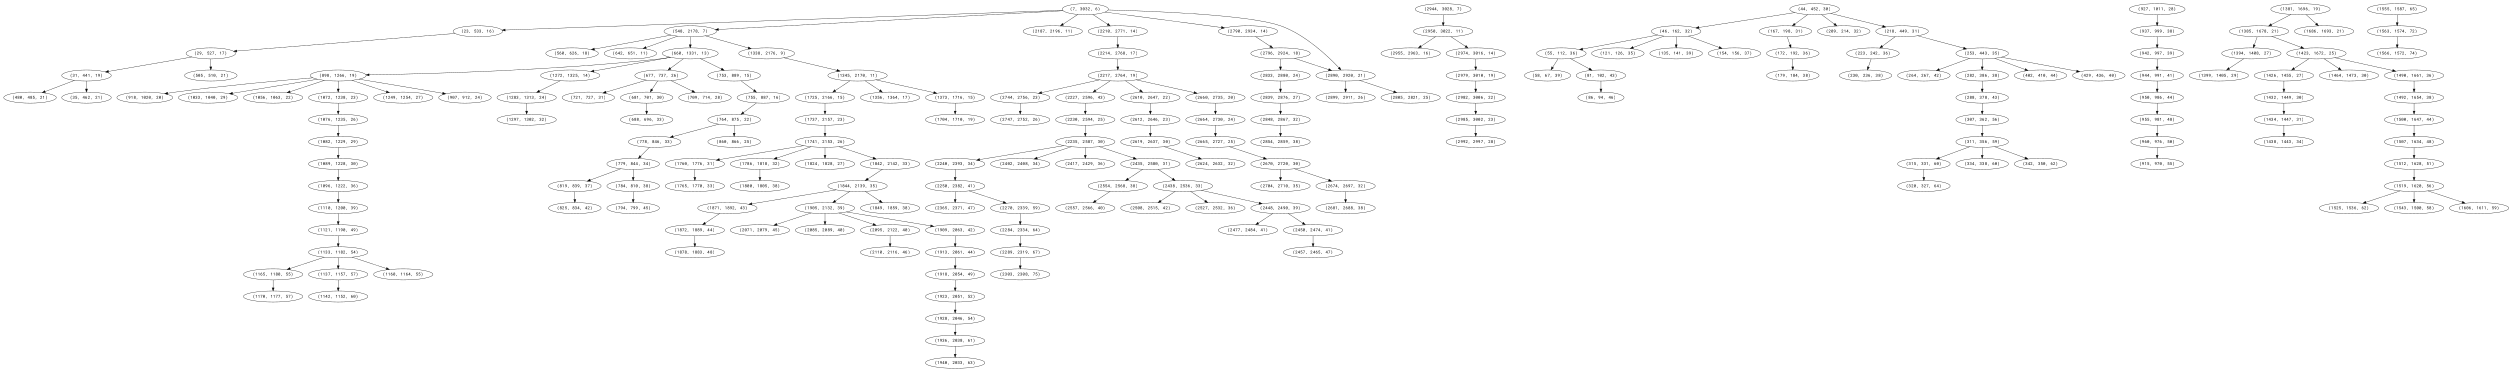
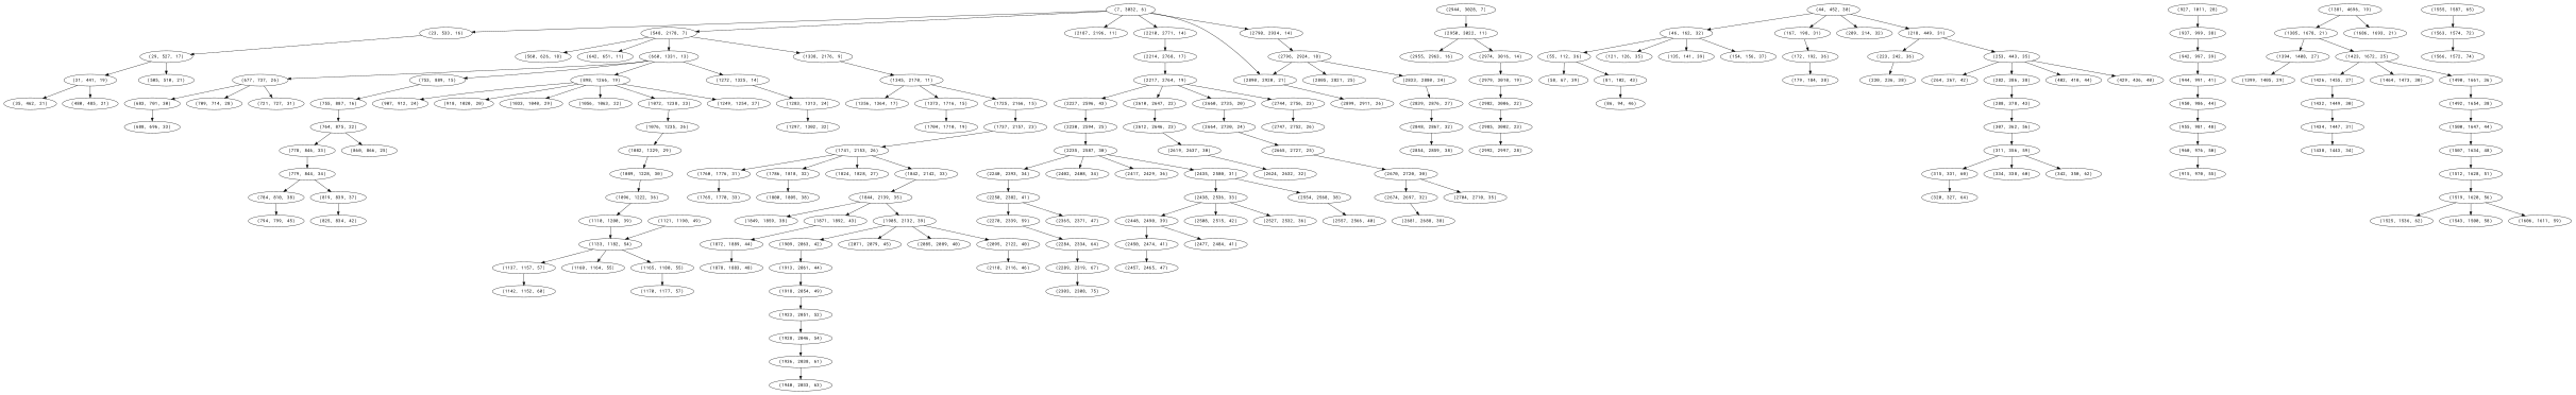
  digraph {
    fontname="Roboto Mono"
    node [fontname="Roboto Mono"]
    edge [fontname="Roboto Mono"]
    "(7, 3032, 6)"
    "(23, 533, 16)"
    "(548, 2178, 7)"
    "(2187, 2196, 11)"
    "(2210, 2771, 14)"
    "(2790, 2934, 14)"
    "(2890, 2920, 21)"
    "(29, 527, 17)"
    "(560, 626, 18)"
    "(642, 651, 11)"
    "(660, 1331, 13)"
    "(1338, 2176, 9)"
    "(2214, 2768, 17)"
    "(2796, 2924, 18)"
    "(2944, 3028, 7)"
    "(2950, 3022, 11)"
    n17 [label="(31, 441, 19)"]
    "(505, 510, 21)"
    "(35, 462, 21)"
    "(480, 485, 21)"
    "(44, 452, 30)"
    "(46, 162, 32)"
    "(167, 198, 31)"
    "(209, 214, 32)"
    "(218, 449, 31)"
    "(55, 112, 36)"
    "(121, 126, 35)"
    "(135, 141, 39)"
    "(154, 156, 37)"
    "(172, 192, 36)"
    "(223, 242, 36)"
    "(253, 443, 35)"
    "(58, 67, 39)"
    "(81, 102, 43)"
    "(86, 94, 46)"
    "(179, 184, 38)"
    "(230, 236, 38)"
    "(264, 267, 42)"
    "(282, 386, 38)"
    "(402, 410, 44)"
    "(429, 436, 40)"
    "(288, 378, 43)"
    "(307, 362, 56)"
    "(311, 356, 59)"
    "(315, 331, 60)"
    "(334, 338, 60)"
    "(342, 350, 62)"
    "(320, 327, 64)"
    "(677, 737, 26)"
    "(753, 889, 15)"
    "(898, 1266, 19)"
    "(1272, 1325, 14)"
    "(1345, 2170, 11)"
-   "(683, 701, 30)" [label="(681, 701, 30)"]
+   "(683, 701, 30)"
    "(709, 714, 28)"
    "(721, 727, 31)"
    "(755, 887, 16)"
    "(907, 912, 24)"
    "(918, 1020, 20)"
    "(1033, 1040, 29)"
    "(1056, 1063, 22)"
    "(1072, 1238, 23)"
    "(1249, 1254, 27)"
    "(1283, 1313, 24)"
    "(688, 696, 33)"
    "(764, 875, 22)"
    "(778, 846, 33)"
    "(860, 866, 25)"
    "(779, 844, 34)"
    "(784, 810, 38)"
    "(819, 839, 37)"
    "(794, 799, 45)"
    "(825, 834, 42)"
    "(1076, 1235, 26)"
    "(927, 1011, 28)"
    "(937, 999, 38)"
    n77 [label="(942, 997, 39)"]
    "(944, 991, 41)"
    "(950, 986, 44)"
    "(955, 981, 48)"
    "(960, 976, 50)"
    n82 [label="(915, 970, 55)"]
    "(1082, 1229, 29)"
    "(1089, 1228, 30)"
    "(1096, 1222, 36)"
    "(1110, 1200, 39)"
    "(1121, 1190, 49)"
    "(1133, 1182, 54)"
    "(1137, 1157, 57)"
    "(1160, 1164, 55)"
    "(1165, 1180, 55)"
    "(1142, 1152, 60)"
    "(1170, 1177, 57)"
    "(1297, 1302, 32)"
    "(1356, 1364, 17)"
    "(1373, 1716, 15)"
    "(1725, 2166, 15)"
    "(1704, 1710, 19)"
    "(1737, 2157, 23)"
-   "(1381, 1696, 19)"
+   "(1381, 1696, 19)" [label="(1381, 4696, 19)"]
    "(1385, 1678, 21)"
    "(1686, 1693, 21)"
    "(1394, 1408, 27)"
    "(1423, 1672, 25)"
    "(1399, 1405, 29)"
    "(1426, 1455, 27)"
    "(1464, 1473, 30)"
    "(1490, 1661, 36)"
    "(1432, 1449, 30)"
    "(1492, 1654, 38)"
    "(1434, 1447, 31)"
    "(1438, 1443, 34)"
    "(1500, 1647, 44)"
    "(1507, 1634, 48)"
    "(1512, 1628, 51)"
    "(1519, 1620, 56)"
    "(1525, 1536, 62)"
    n118 [label="(1543, 1500, 58)"]
    "(1606, 1611, 59)"
    "(1555, 1587, 65)"
    "(1563, 1574, 72)"
    "(1566, 1572, 74)"
    "(1741, 2153, 26)"
    "(1760, 1776, 31)"
    "(1786, 1818, 32)"
    "(1824, 1828, 27)"
    "(1842, 2142, 33)"
    "(1765, 1770, 33)"
    "(1800, 1805, 38)"
    "(1844, 2139, 35)"
    "(1849, 1859, 38)"
    "(1871, 1892, 43)"
    "(1905, 2132, 39)"
    "(1872, 1889, 44)"
    "(1909, 2063, 42)"
    "(2071, 2079, 45)"
    "(2085, 2089, 40)"
    "(2095, 2122, 40)"
    "(1878, 1883, 48)"
    "(1913, 2061, 44)"
    "(2110, 2116, 46)"
    "(1918, 2054, 49)"
    "(1923, 2051, 52)"
    "(1928, 2046, 54)"
    "(1936, 2038, 61)"
    "(1940, 2033, 63)"
    "(2217, 2764, 19)"
    n148 [label="(2227, 2596, 43)"]
    "(2610, 2647, 22)"
    "(2660, 2735, 20)"
    "(2744, 2756, 23)"
    "(2230, 2594, 25)"
    "(2612, 2646, 23)"
    "(2664, 2730, 24)"
    "(2747, 2752, 26)"
    "(2235, 2587, 30)"
    "(2240, 2393, 34)"
    "(2402, 2408, 34)"
    "(2417, 2429, 36)"
    "(2435, 2580, 31)"
    "(2250, 2382, 41)"
    "(2438, 2536, 33)"
    "(2554, 2568, 38)"
    "(2270, 2339, 59)"
    "(2365, 2371, 47)"
    "(2284, 2334, 64)"
    "(2289, 2319, 67)"
    "(2303, 2308, 75)"
    "(2448, 2490, 39)"
    "(2508, 2515, 42)"
    "(2527, 2532, 36)"
    "(2557, 2566, 40)"
    "(2450, 2474, 41)"
    "(2477, 2484, 41)"
    "(2457, 2465, 47)"
    "(2619, 2637, 30)"
    "(2624, 2632, 32)"
    "(2665, 2727, 25)"
    "(2670, 2720, 30)"
    "(2674, 2697, 32)"
    "(2704, 2710, 35)"
    "(2681, 2688, 38)"
    "(2805, 2821, 25)"
    "(2833, 2880, 24)"
    "(2839, 2876, 27)"
    "(2899, 2911, 26)"
    "(2848, 2867, 32)"
    "(2854, 2859, 38)"
    "(2955, 2963, 16)"
    "(2974, 3016, 14)"
    "(2979, 3010, 19)"
    "(2982, 3006, 22)"
    "(2985, 3002, 23)"
    "(2992, 2997, 28)"
    "(7, 3032, 6)" -> "(23, 533, 16)"
    "(7, 3032, 6)" -> "(548, 2178, 7)"
    "(7, 3032, 6)" -> "(2187, 2196, 11)"
    "(7, 3032, 6)" -> "(2210, 2771, 14)"
    "(7, 3032, 6)" -> "(2790, 2934, 14)"
    "(7, 3032, 6)" -> "(2890, 2920, 21)"
    "(23, 533, 16)" -> "(29, 527, 17)"
    "(548, 2178, 7)" -> "(560, 626, 18)"
    "(548, 2178, 7)" -> "(642, 651, 11)"
    "(548, 2178, 7)" -> "(660, 1331, 13)"
    "(548, 2178, 7)" -> "(1338, 2176, 9)"
    "(2210, 2771, 14)" -> "(2214, 2768, 17)"
    "(2790, 2934, 14)" -> "(2796, 2924, 18)"
    "(2890, 2920, 21)" -> "(2899, 2911, 26)"
    "(29, 527, 17)" -> n17
    "(29, 527, 17)" -> "(505, 510, 21)"
    "(660, 1331, 13)" -> "(677, 737, 26)"
    "(660, 1331, 13)" -> "(753, 889, 15)"
    "(660, 1331, 13)" -> "(898, 1266, 19)"
    "(660, 1331, 13)" -> "(1272, 1325, 14)"
    "(1338, 2176, 9)" -> "(1345, 2170, 11)"
    "(2214, 2768, 17)" -> "(2217, 2764, 19)"
    "(2796, 2924, 18)" -> "(2890, 2920, 21)"
-   "(2890, 2920, 21)" -> "(2805, 2821, 25)"
+   "(2796, 2924, 18)" -> "(2805, 2821, 25)"
    "(2796, 2924, 18)" -> "(2833, 2880, 24)"
    "(2944, 3028, 7)" -> "(2950, 3022, 11)"
    "(2950, 3022, 11)" -> "(2955, 2963, 16)"
    "(2950, 3022, 11)" -> "(2974, 3016, 14)"
    n17 -> "(35, 462, 21)"
    n17 -> "(480, 485, 21)"
    "(44, 452, 30)" -> "(46, 162, 32)"
    "(44, 452, 30)" -> "(167, 198, 31)"
    "(44, 452, 30)" -> "(209, 214, 32)"
    "(44, 452, 30)" -> "(218, 449, 31)"
    "(46, 162, 32)" -> "(55, 112, 36)"
    "(46, 162, 32)" -> "(121, 126, 35)"
    "(46, 162, 32)" -> "(135, 141, 39)"
    "(46, 162, 32)" -> "(154, 156, 37)"
    "(167, 198, 31)" -> "(172, 192, 36)"
    "(218, 449, 31)" -> "(223, 242, 36)"
    "(218, 449, 31)" -> "(253, 443, 35)"
    "(55, 112, 36)" -> "(58, 67, 39)"
    "(55, 112, 36)" -> "(81, 102, 43)"
    "(172, 192, 36)" -> "(179, 184, 38)"
    "(223, 242, 36)" -> "(230, 236, 38)"
    "(253, 443, 35)" -> "(264, 267, 42)"
    "(253, 443, 35)" -> "(282, 386, 38)"
    "(253, 443, 35)" -> "(402, 410, 44)"
    "(253, 443, 35)" -> "(429, 436, 40)"
    "(81, 102, 43)" -> "(86, 94, 46)"
    "(282, 386, 38)" -> "(288, 378, 43)"
    "(288, 378, 43)" -> "(307, 362, 56)"
    "(307, 362, 56)" -> "(311, 356, 59)"
    "(311, 356, 59)" -> "(315, 331, 60)"
    "(311, 356, 59)" -> "(334, 338, 60)"
    "(311, 356, 59)" -> "(342, 350, 62)"
    "(315, 331, 60)" -> "(320, 327, 64)"
    "(677, 737, 26)" -> "(683, 701, 30)"
    "(677, 737, 26)" -> "(709, 714, 28)"
    "(677, 737, 26)" -> "(721, 727, 31)"
    "(753, 889, 15)" -> "(755, 887, 16)"
    "(898, 1266, 19)" -> "(907, 912, 24)"
    "(898, 1266, 19)" -> "(918, 1020, 20)"
    "(898, 1266, 19)" -> "(1033, 1040, 29)"
    "(898, 1266, 19)" -> "(1056, 1063, 22)"
    "(898, 1266, 19)" -> "(1072, 1238, 23)"
    "(898, 1266, 19)" -> "(1249, 1254, 27)"
    "(1272, 1325, 14)" -> "(1283, 1313, 24)"
    "(1345, 2170, 11)" -> "(1356, 1364, 17)"
    "(1345, 2170, 11)" -> "(1373, 1716, 15)"
    "(1345, 2170, 11)" -> "(1725, 2166, 15)"
    "(683, 701, 30)" -> "(688, 696, 33)"
    "(755, 887, 16)" -> "(764, 875, 22)"
    "(1072, 1238, 23)" -> "(1076, 1235, 26)"
    "(1283, 1313, 24)" -> "(1297, 1302, 32)"
    "(764, 875, 22)" -> "(778, 846, 33)"
    "(764, 875, 22)" -> "(860, 866, 25)"
    "(778, 846, 33)" -> "(779, 844, 34)"
    "(779, 844, 34)" -> "(784, 810, 38)"
    "(779, 844, 34)" -> "(819, 839, 37)"
    "(784, 810, 38)" -> "(794, 799, 45)"
    "(819, 839, 37)" -> "(825, 834, 42)"
    "(1076, 1235, 26)" -> "(1082, 1229, 29)"
    "(927, 1011, 28)" -> "(937, 999, 38)"
    "(937, 999, 38)" -> n77
    n77 -> "(944, 991, 41)"
    "(944, 991, 41)" -> "(950, 986, 44)"
    "(950, 986, 44)" -> "(955, 981, 48)"
    "(955, 981, 48)" -> "(960, 976, 50)"
    "(960, 976, 50)" -> n82
    "(1082, 1229, 29)" -> "(1089, 1228, 30)"
    "(1089, 1228, 30)" -> "(1096, 1222, 36)"
    "(1096, 1222, 36)" -> "(1110, 1200, 39)"
-   "(1110, 1200, 39)" -> "(1121, 1190, 49)"
+   "(1110, 1200, 39)" -> "(1133, 1182, 54)"
    "(1121, 1190, 49)" -> "(1133, 1182, 54)"
    "(1133, 1182, 54)" -> "(1137, 1157, 57)"
    "(1133, 1182, 54)" -> "(1160, 1164, 55)"
    "(1133, 1182, 54)" -> "(1165, 1180, 55)"
    "(1137, 1157, 57)" -> "(1142, 1152, 60)"
    "(1165, 1180, 55)" -> "(1170, 1177, 57)"
    "(1373, 1716, 15)" -> "(1704, 1710, 19)"
    "(1725, 2166, 15)" -> "(1737, 2157, 23)"
    "(1737, 2157, 23)" -> "(1741, 2153, 26)"
    "(1381, 1696, 19)" -> "(1385, 1678, 21)"
    "(1381, 1696, 19)" -> "(1686, 1693, 21)"
    "(1385, 1678, 21)" -> "(1394, 1408, 27)"
    "(1385, 1678, 21)" -> "(1423, 1672, 25)"
    "(1394, 1408, 27)" -> "(1399, 1405, 29)"
    "(1423, 1672, 25)" -> "(1426, 1455, 27)"
    "(1423, 1672, 25)" -> "(1464, 1473, 30)"
    "(1423, 1672, 25)" -> "(1490, 1661, 36)"
    "(1426, 1455, 27)" -> "(1432, 1449, 30)"
    "(1490, 1661, 36)" -> "(1492, 1654, 38)"
    "(1432, 1449, 30)" -> "(1434, 1447, 31)"
    "(1492, 1654, 38)" -> "(1500, 1647, 44)"
    "(1434, 1447, 31)" -> "(1438, 1443, 34)"
    "(1500, 1647, 44)" -> "(1507, 1634, 48)"
    "(1507, 1634, 48)" -> "(1512, 1628, 51)"
    "(1512, 1628, 51)" -> "(1519, 1620, 56)"
    "(1519, 1620, 56)" -> "(1525, 1536, 62)"
    "(1519, 1620, 56)" -> n118
    "(1519, 1620, 56)" -> "(1606, 1611, 59)"
    "(1555, 1587, 65)" -> "(1563, 1574, 72)"
    "(1563, 1574, 72)" -> "(1566, 1572, 74)"
    "(1741, 2153, 26)" -> "(1760, 1776, 31)"
    "(1741, 2153, 26)" -> "(1786, 1818, 32)"
    "(1741, 2153, 26)" -> "(1824, 1828, 27)"
    "(1741, 2153, 26)" -> "(1842, 2142, 33)"
    "(1760, 1776, 31)" -> "(1765, 1770, 33)"
    "(1786, 1818, 32)" -> "(1800, 1805, 38)"
    "(1842, 2142, 33)" -> "(1844, 2139, 35)"
    "(1844, 2139, 35)" -> "(1849, 1859, 38)"
    "(1844, 2139, 35)" -> "(1871, 1892, 43)"
    "(1844, 2139, 35)" -> "(1905, 2132, 39)"
    "(1871, 1892, 43)" -> "(1872, 1889, 44)"
    "(1905, 2132, 39)" -> "(1909, 2063, 42)"
    "(1905, 2132, 39)" -> "(2071, 2079, 45)"
    "(1905, 2132, 39)" -> "(2085, 2089, 40)"
    "(1905, 2132, 39)" -> "(2095, 2122, 40)"
    "(1872, 1889, 44)" -> "(1878, 1883, 48)"
    "(1909, 2063, 42)" -> "(1913, 2061, 44)"
    "(2095, 2122, 40)" -> "(2110, 2116, 46)"
    "(1913, 2061, 44)" -> "(1918, 2054, 49)"
    "(1918, 2054, 49)" -> "(1923, 2051, 52)"
    "(1923, 2051, 52)" -> "(1928, 2046, 54)"
    "(1928, 2046, 54)" -> "(1936, 2038, 61)"
    "(1936, 2038, 61)" -> "(1940, 2033, 63)"
    "(2217, 2764, 19)" -> n148
    "(2217, 2764, 19)" -> "(2610, 2647, 22)"
    "(2217, 2764, 19)" -> "(2660, 2735, 20)"
    "(2217, 2764, 19)" -> "(2744, 2756, 23)"
    n148 -> "(2230, 2594, 25)"
    "(2610, 2647, 22)" -> "(2612, 2646, 23)"
    "(2660, 2735, 20)" -> "(2664, 2730, 24)"
    "(2744, 2756, 23)" -> "(2747, 2752, 26)"
    "(2230, 2594, 25)" -> "(2235, 2587, 30)"
    "(2612, 2646, 23)" -> "(2619, 2637, 30)"
    "(2664, 2730, 24)" -> "(2665, 2727, 25)"
    "(2235, 2587, 30)" -> "(2240, 2393, 34)"
    "(2235, 2587, 30)" -> "(2402, 2408, 34)"
    "(2235, 2587, 30)" -> "(2417, 2429, 36)"
    "(2235, 2587, 30)" -> "(2435, 2580, 31)"
    "(2240, 2393, 34)" -> "(2250, 2382, 41)"
    "(2435, 2580, 31)" -> "(2438, 2536, 33)"
    "(2435, 2580, 31)" -> "(2554, 2568, 38)"
    "(2250, 2382, 41)" -> "(2270, 2339, 59)"
    "(2250, 2382, 41)" -> "(2365, 2371, 47)"
    "(2438, 2536, 33)" -> "(2448, 2490, 39)"
    "(2438, 2536, 33)" -> "(2508, 2515, 42)"
    "(2438, 2536, 33)" -> "(2527, 2532, 36)"
    "(2554, 2568, 38)" -> "(2557, 2566, 40)"
    "(2270, 2339, 59)" -> "(2284, 2334, 64)"
    "(2284, 2334, 64)" -> "(2289, 2319, 67)"
    "(2289, 2319, 67)" -> "(2303, 2308, 75)"
    "(2448, 2490, 39)" -> "(2450, 2474, 41)"
    "(2448, 2490, 39)" -> "(2477, 2484, 41)"
    "(2450, 2474, 41)" -> "(2457, 2465, 47)"
    "(2619, 2637, 30)" -> "(2624, 2632, 32)"
    "(2665, 2727, 25)" -> "(2670, 2720, 30)"
    "(2670, 2720, 30)" -> "(2674, 2697, 32)"
    "(2670, 2720, 30)" -> "(2704, 2710, 35)"
    "(2674, 2697, 32)" -> "(2681, 2688, 38)"
    "(2833, 2880, 24)" -> "(2839, 2876, 27)"
    "(2839, 2876, 27)" -> "(2848, 2867, 32)"
    "(2848, 2867, 32)" -> "(2854, 2859, 38)"
    "(2974, 3016, 14)" -> "(2979, 3010, 19)"
    "(2979, 3010, 19)" -> "(2982, 3006, 22)"
    "(2982, 3006, 22)" -> "(2985, 3002, 23)"
    "(2985, 3002, 23)" -> "(2992, 2997, 28)"
  }
